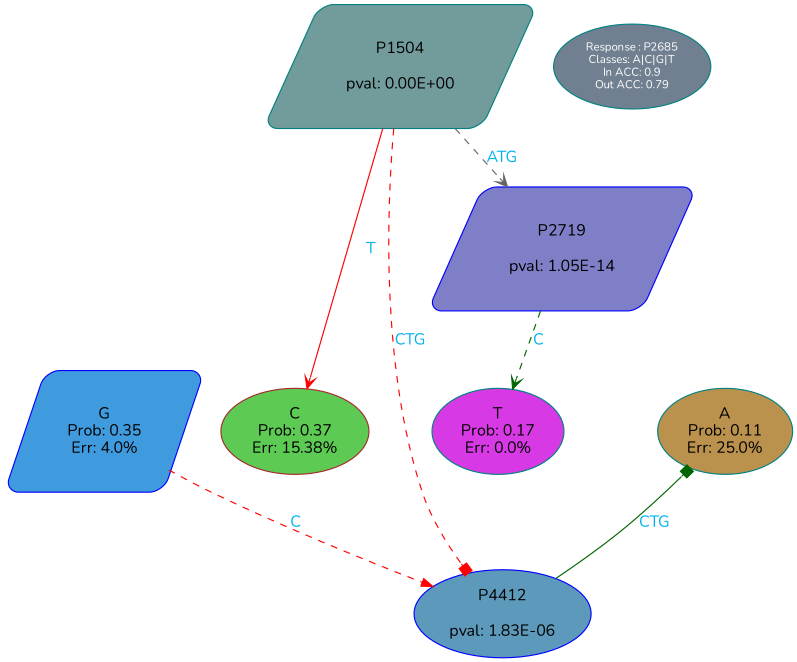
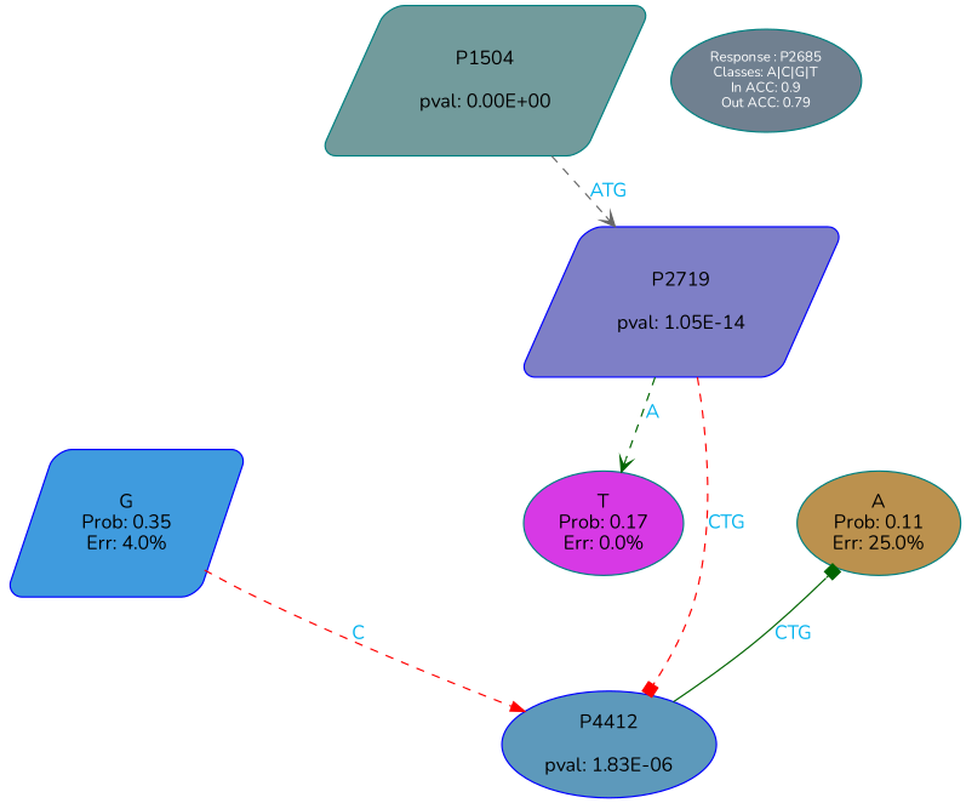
  digraph {
    fontname=Nunito
    ranksep=equally
    splines=polylines
    node [color=teal fontname=Nunito shape=ellipse style="filled, rounded"]
    edge [arrowhead=vee color=red fontcolor=deepskyblue2 fontname=Nunito style=dashed]
    n1 [fillcolor="#d739e5" label="T\nProb: 0.17\nErr: 0.0%"]
    n2 [fillcolor="#bb914e" label="A\nProb: 0.11\nErr: 25.0%"]
    n3 [color=blue fillcolor="#3f9bde" label="G\nProb: 0.35\nErr: 4.0%" shape=parallelogram]
-   n4 [color=brown fillcolor="#5dca53" label="C\nProb: 0.37\nErr: 15.38%"]
    n5 [align=left fillcolor=slategray fontcolor=white fontsize=10 label="Response : P2685\nClasses: A|C|G|T\nIn ACC: 0.9\nOut ACC: 0.79\n" style=filled]
    n6 [fillcolor="#729b9c" label="P1504\n\npval: 0.00E+00" shape=parallelogram]
    n7 [color=blue fillcolor="#5d99bb" label="P4412\n\npval: 1.83E-06"]
    n8 [color=blue fillcolor="#7e7fc6" label="P2719\n\npval: 1.05E-14" shape=parallelogram]
    subgraph sub_1 {
      rank=same
      n1
      n2
      n3
-     n4
    }
    subgraph sub_2 {
      rank=same
      n5
      n6
    }
    n3 -> n7 [arrowhead=normal label=C]
-   n6 -> n4 [label=T style=solid]
    n6 -> n8 [color=gray40 label=ATG]
    n7 -> n2 [arrowhead=box color=darkgreen label=CTG style=solid]
-   n8 -> n1 [color=darkgreen label=C]
-   n6 -> n7 [arrowhead=box label=CTG]
+   n8 -> n1 [color=darkgreen label=A]
+   n8 -> n7 [arrowhead=box label=CTG]
  }
